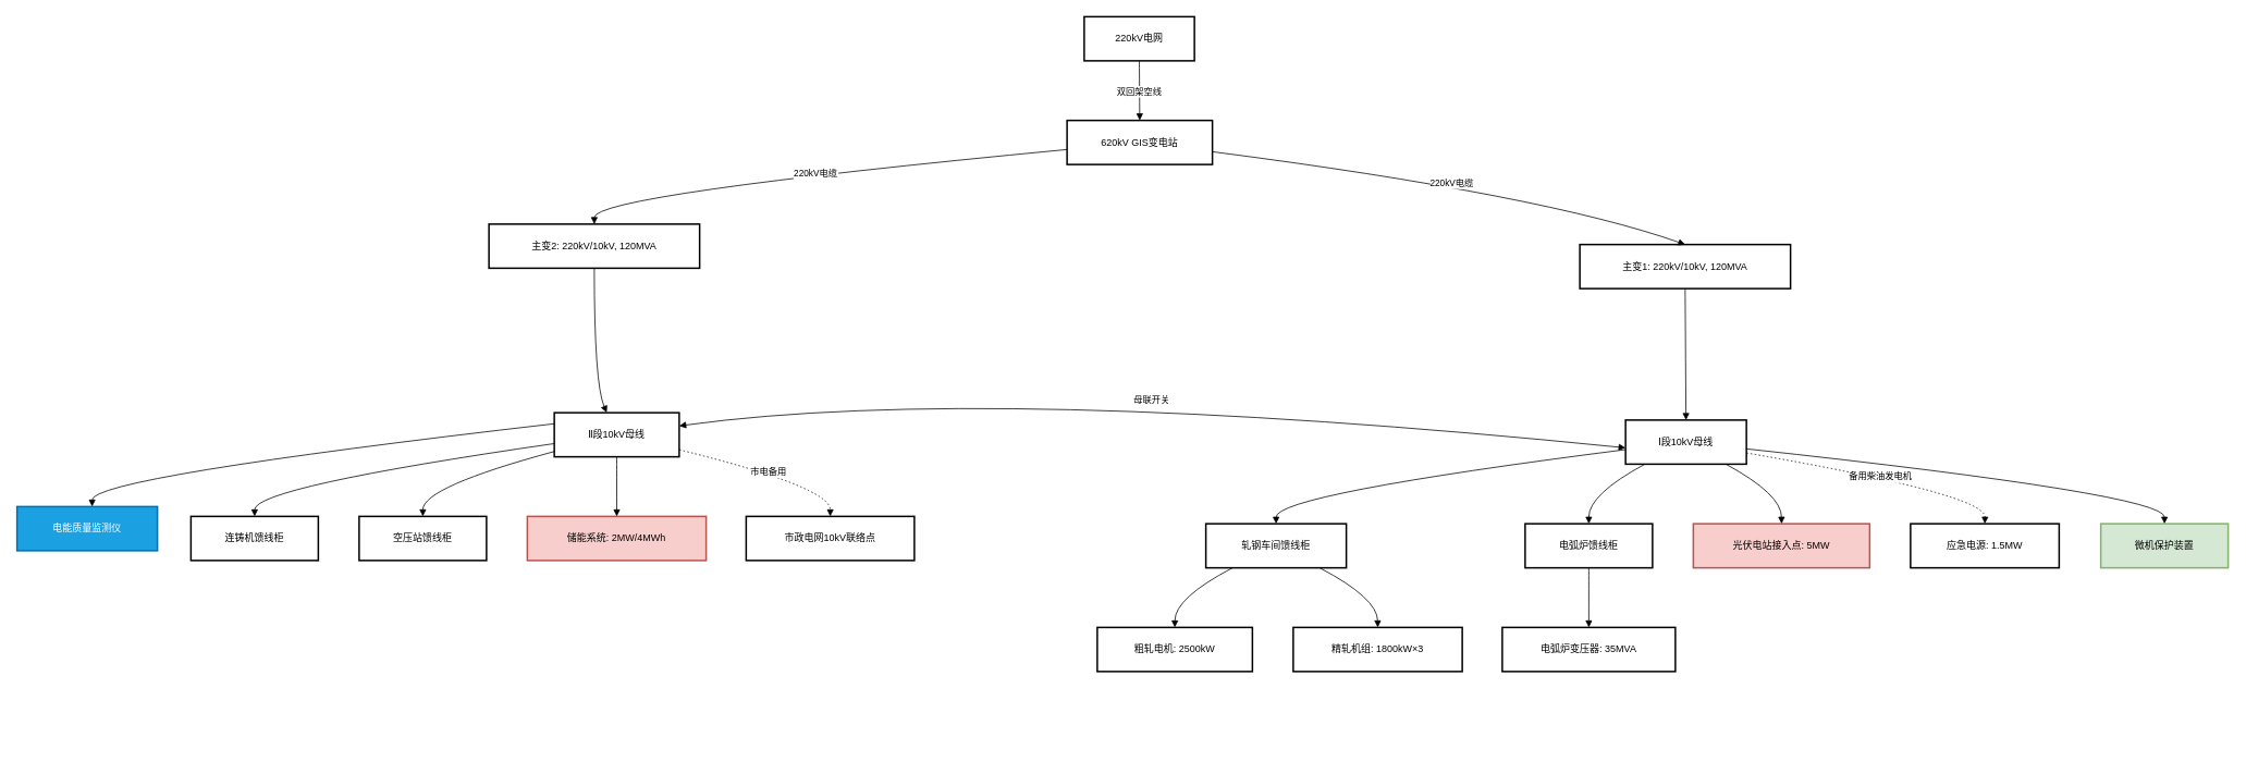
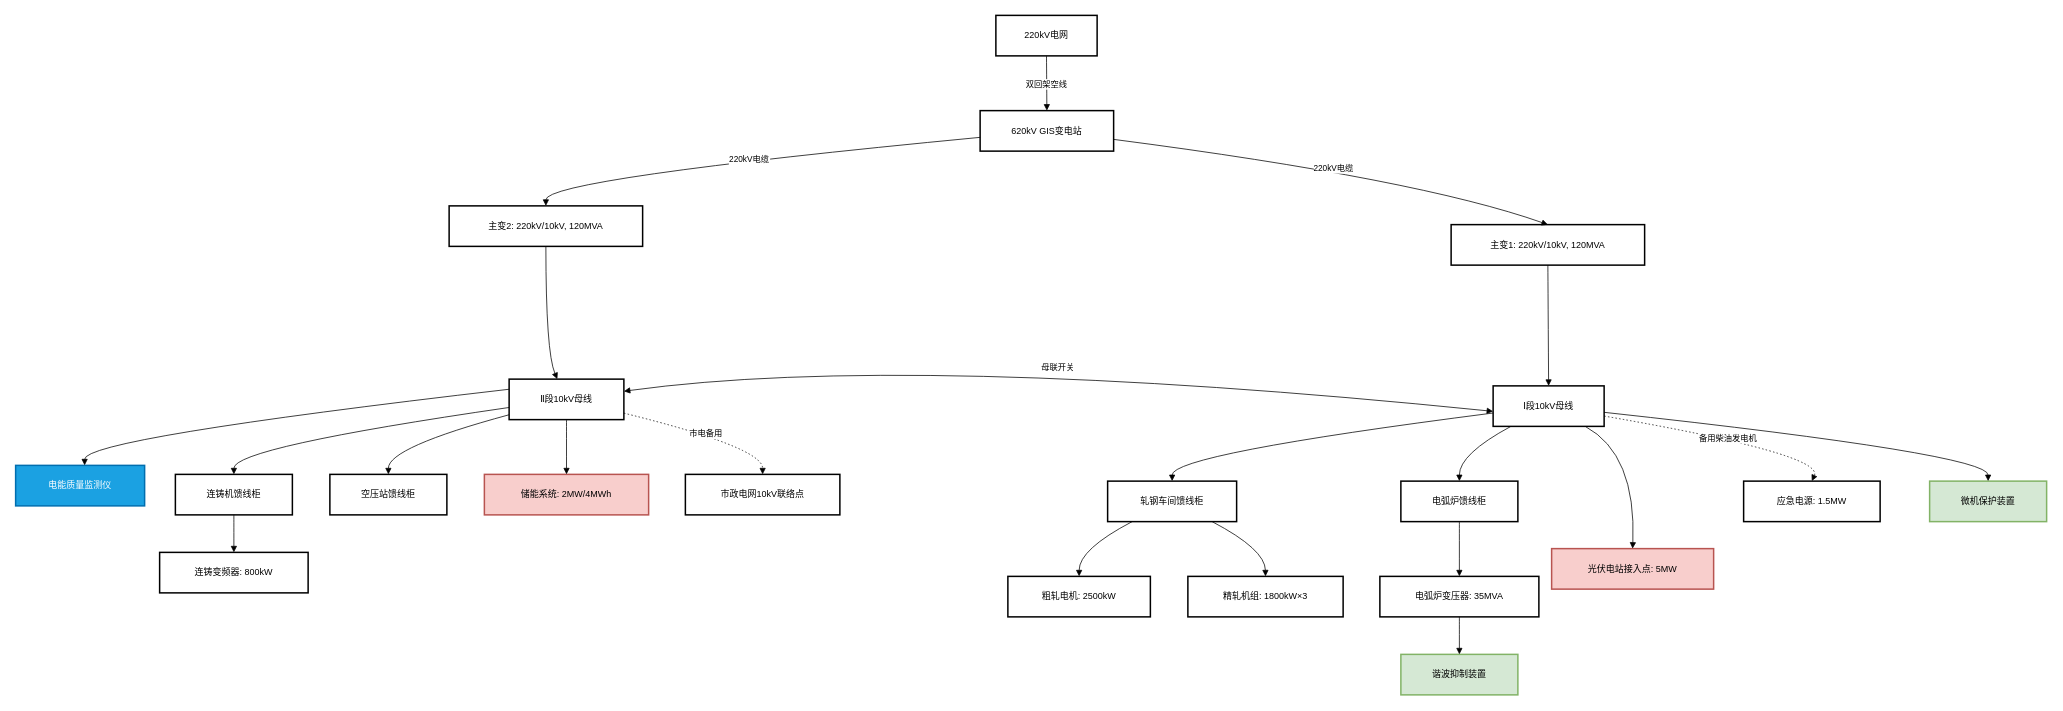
  <mxCell id="0" />
  <mxCell id="1" parent="0" />
  <mxCell id="2" value="220kV电网" style="whiteSpace=wrap;strokeWidth=2;" vertex="1" parent="1"><mxGeometry x="1327" y="20" width="135" height="54" as="geometry" /></mxCell>
  <mxCell id="3" value="620kV GIS变电站" style="whiteSpace=wrap;strokeWidth=2;" vertex="1" parent="1"><mxGeometry x="1306" y="147" width="178" height="54" as="geometry" /></mxCell>
  <mxCell id="4" value="主变1: 220kV/10kV, 120MVA" style="whiteSpace=wrap;strokeWidth=2;" vertex="1" parent="1"><mxGeometry x="1934" y="299" width="258" height="54" as="geometry" /></mxCell>
  <mxCell id="5" value="主变2: 220kV/10kV, 120MVA" style="whiteSpace=wrap;strokeWidth=2;" vertex="1" parent="1"><mxGeometry x="598" y="274" width="258" height="54" as="geometry" /></mxCell>
  <mxCell id="6" value="Ⅰ段10kV母线" style="whiteSpace=wrap;strokeWidth=2;" vertex="1" parent="1"><mxGeometry x="1990" y="514" width="148" height="54" as="geometry" /></mxCell>
  <mxCell id="7" value="Ⅱ段10kV母线" style="whiteSpace=wrap;strokeWidth=2;" vertex="1" parent="1"><mxGeometry x="678" y="505" width="153" height="54" as="geometry" /></mxCell>
  <mxCell id="8" value="轧钢车间馈线柜" style="whiteSpace=wrap;strokeWidth=2;" vertex="1" parent="1"><mxGeometry x="1476" y="641" width="172" height="54" as="geometry" /></mxCell>
  <mxCell id="9" value="电弧炉馈线柜" style="whiteSpace=wrap;strokeWidth=2;" vertex="1" parent="1"><mxGeometry x="1867" y="641" width="156" height="54" as="geometry" /></mxCell>
  <mxCell id="10" value="连铸机馈线柜" style="whiteSpace=wrap;strokeWidth=2;" vertex="1" parent="1"><mxGeometry x="233" y="632" width="156" height="54" as="geometry" /></mxCell>
  <mxCell id="11" value="空压站馈线柜" style="whiteSpace=wrap;strokeWidth=2;" vertex="1" parent="1"><mxGeometry x="439" y="632" width="156" height="54" as="geometry" /></mxCell>
- <mxCell id="12" value="光伏电站接入点: 5MW" style="whiteSpace=wrap;strokeWidth=2;fillColor=#f8cecc;strokeColor=#b85450;" vertex="1" parent="1"><mxGeometry x="2073" y="641" width="216" height="54" as="geometry" /></mxCell>
+ <mxCell id="12" value="光伏电站接入点: 5MW" style="whiteSpace=wrap;strokeWidth=2;fillColor=#f8cecc;strokeColor=#b85450;" vertex="1" parent="1"><mxGeometry x="2068" y="731" width="216" height="54" as="geometry" /></mxCell>
  <mxCell id="13" value="储能系统: 2MW/4MWh" style="whiteSpace=wrap;strokeWidth=2;fillColor=#f8cecc;strokeColor=#b85450;" vertex="1" parent="1"><mxGeometry x="645" y="632" width="219" height="54" as="geometry" /></mxCell>
- <mxCell id="14" value="应急电源: 1.5MW" style="whiteSpace=wrap;strokeWidth=2;" vertex="1" parent="1"><mxGeometry x="2339" y="641" width="182" height="54" as="geometry" /></mxCell>
+ <mxCell id="14" value="应急电源: 1.5MW" style="whiteSpace=wrap;strokeWidth=2;" vertex="1" parent="1"><mxGeometry x="2324" y="641" width="182" height="54" as="geometry" /></mxCell>
  <mxCell id="15" value="市政电网10kV联络点" style="whiteSpace=wrap;strokeWidth=2;" vertex="1" parent="1"><mxGeometry x="913" y="632" width="206" height="54" as="geometry" /></mxCell>
  <mxCell id="16" value="粗轧电机: 2500kW" style="whiteSpace=wrap;strokeWidth=2;" vertex="1" parent="1"><mxGeometry x="1343" y="768" width="190" height="54" as="geometry" /></mxCell>
  <mxCell id="17" value="精轧机组: 1800kW×3" style="whiteSpace=wrap;strokeWidth=2;" vertex="1" parent="1"><mxGeometry x="1583" y="768" width="207" height="54" as="geometry" /></mxCell>
  <mxCell id="18" value="电弧炉变压器: 35MVA" style="whiteSpace=wrap;strokeWidth=2;" vertex="1" parent="1"><mxGeometry x="1839" y="768" width="212" height="54" as="geometry" /></mxCell>
+ <mxCell id="19" value="连铸变频器: 800kW" style="whiteSpace=wrap;strokeWidth=2;" vertex="1" parent="1"><mxGeometry x="212" y="736" width="198" height="54" as="geometry" /></mxCell>
  <mxCell id="20" value="微机保护装置" style="whiteSpace=wrap;strokeWidth=2;fillColor=#d5e8d4;strokeColor=#82b366;" vertex="1" parent="1"><mxGeometry x="2572" y="641" width="156" height="54" as="geometry" /></mxCell>
  <mxCell id="21" value="电能质量监测仪" style="whiteSpace=wrap;strokeWidth=2;fillColor=#1ba1e2;fontColor=#ffffff;strokeColor=#006EAF;" vertex="1" parent="1"><mxGeometry x="20" y="620" width="172" height="54" as="geometry" /></mxCell>
+ <mxCell id="22" value="谐波抑制装置" style="whiteSpace=wrap;strokeWidth=2;fillColor=#d5e8d4;strokeColor=#82b366;" vertex="1" parent="1"><mxGeometry x="1867" y="872" width="156" height="54" as="geometry" /></mxCell>
  <mxCell id="23" value="双回架空线" style="curved=1;startArrow=none;endArrow=block;exitX=0.5;exitY=1;entryX=0.5;entryY=0;rounded=0;" edge="1" parent="1" source="2" target="3"><mxGeometry relative="1" as="geometry"><Array as="points" /></mxGeometry></mxCell>
  <mxCell id="24" value="220kV电缆" style="curved=1;startArrow=none;endArrow=block;exitX=1;exitY=0.71;entryX=0.5;entryY=0;rounded=0;" edge="1" parent="1" source="3" target="4"><mxGeometry relative="1" as="geometry"><Array as="points"><mxPoint x="1890" y="238" /></Array></mxGeometry></mxCell>
  <mxCell id="25" value="220kV电缆" style="curved=1;startArrow=none;endArrow=block;exitX=0;exitY=0.66;entryX=0.5;entryY=0;rounded=0;" edge="1" parent="1" source="3" target="5"><mxGeometry relative="1" as="geometry"><Array as="points"><mxPoint x="727" y="238" /></Array></mxGeometry></mxCell>
  <mxCell id="26" value="" style="curved=1;startArrow=none;endArrow=block;exitX=0.5;exitY=1;entryX=0.5;entryY=0;rounded=0;" edge="1" parent="1" source="4" target="6"><mxGeometry relative="1" as="geometry"><Array as="points" /></mxGeometry></mxCell>
  <mxCell id="27" value="" style="curved=1;startArrow=none;endArrow=block;exitX=0.5;exitY=1;entryX=0.42;entryY=0;rounded=0;" edge="1" parent="1" source="5" target="7"><mxGeometry relative="1" as="geometry"><Array as="points"><mxPoint x="727" y="469" /></Array></mxGeometry></mxCell>
  <mxCell id="28" value="母联开关" style="curved=1;startArrow=block;endArrow=block;exitX=0;exitY=0.63;entryX=1;entryY=0.3;rounded=0;" edge="1" parent="1" source="6" target="7"><mxGeometry relative="1" as="geometry"><Array as="points"><mxPoint x="1210" y="469" /></Array></mxGeometry></mxCell>
  <mxCell id="29" value="" style="curved=1;startArrow=none;endArrow=block;exitX=0;exitY=0.67;entryX=0.5;entryY=0;rounded=0;" edge="1" parent="1" source="6" target="8"><mxGeometry relative="1" as="geometry"><Array as="points"><mxPoint x="1562" y="605" /></Array></mxGeometry></mxCell>
  <mxCell id="30" value="" style="curved=1;startArrow=none;endArrow=block;exitX=0.16;exitY=1;entryX=0.5;entryY=0;rounded=0;" edge="1" parent="1" source="6" target="9"><mxGeometry relative="1" as="geometry"><Array as="points"><mxPoint x="1945" y="605" /></Array></mxGeometry></mxCell>
  <mxCell id="31" value="" style="curved=1;startArrow=none;endArrow=block;exitX=0;exitY=0.7;entryX=0.5;entryY=0;rounded=0;" edge="1" parent="1" source="7" target="10"><mxGeometry relative="1" as="geometry"><Array as="points"><mxPoint x="311" y="596" /></Array></mxGeometry></mxCell>
  <mxCell id="32" value="" style="curved=1;startArrow=none;endArrow=block;exitX=0;exitY=0.88;entryX=0.5;entryY=0;rounded=0;" edge="1" parent="1" source="7" target="11"><mxGeometry relative="1" as="geometry"><Array as="points"><mxPoint x="517" y="596" /></Array></mxGeometry></mxCell>
  <mxCell id="33" value="" style="curved=1;startArrow=none;endArrow=block;exitX=0.83;exitY=1;entryX=0.5;entryY=0;rounded=0;" edge="1" parent="1" source="6" target="12"><mxGeometry relative="1" as="geometry"><Array as="points"><mxPoint x="2181" y="605" /></Array></mxGeometry></mxCell>
  <mxCell id="34" value="" style="curved=1;startArrow=none;endArrow=block;exitX=0.5;exitY=1;entryX=0.5;entryY=0;rounded=0;" edge="1" parent="1" source="7" target="13"><mxGeometry relative="1" as="geometry"><Array as="points" /></mxGeometry></mxCell>
  <mxCell id="35" value="备用柴油发电机" style="curved=1;dashed=1;dashPattern=2 3;startArrow=none;endArrow=block;exitX=0.99;exitY=0.74;entryX=0.5;entryY=0;rounded=0;" edge="1" parent="1" source="6" target="14"><mxGeometry relative="1" as="geometry"><Array as="points"><mxPoint x="2431" y="605" /></Array></mxGeometry></mxCell>
  <mxCell id="36" value="市电备用" style="curved=1;dashed=1;dashPattern=2 3;startArrow=none;endArrow=block;exitX=1;exitY=0.84;entryX=0.5;entryY=0;rounded=0;" edge="1" parent="1" source="7" target="15"><mxGeometry relative="1" as="geometry"><Array as="points"><mxPoint x="1016" y="596" /></Array></mxGeometry></mxCell>
  <mxCell id="37" value="" style="curved=1;startArrow=none;endArrow=block;exitX=0.19;exitY=1;entryX=0.5;entryY=0;rounded=0;" edge="1" parent="1" source="8" target="16"><mxGeometry relative="1" as="geometry"><Array as="points"><mxPoint x="1438" y="732" /></Array></mxGeometry></mxCell>
  <mxCell id="38" value="" style="curved=1;startArrow=none;endArrow=block;exitX=0.81;exitY=1;entryX=0.5;entryY=0;rounded=0;" edge="1" parent="1" source="8" target="17"><mxGeometry relative="1" as="geometry"><Array as="points"><mxPoint x="1686" y="732" /></Array></mxGeometry></mxCell>
  <mxCell id="39" value="" style="curved=1;startArrow=none;endArrow=block;exitX=0.5;exitY=1;entryX=0.5;entryY=0;rounded=0;" edge="1" parent="1" source="9" target="18"><mxGeometry relative="1" as="geometry"><Array as="points" /></mxGeometry></mxCell>
+ <mxCell id="40" value="" style="curved=1;startArrow=none;endArrow=block;exitX=0.5;exitY=1;entryX=0.5;entryY=0;rounded=0;" edge="1" parent="1" source="10" target="19"><mxGeometry relative="1" as="geometry"><Array as="points" /></mxGeometry></mxCell>
  <mxCell id="41" value="" style="curved=1;startArrow=none;endArrow=block;exitX=0.99;exitY=0.65;entryX=0.5;entryY=0;rounded=0;" edge="1" parent="1" source="6" target="20"><mxGeometry relative="1" as="geometry"><Array as="points"><mxPoint x="2650" y="605" /></Array></mxGeometry></mxCell>
+ <mxCell id="42" value="" style="curved=1;startArrow=none;endArrow=block;exitX=0.5;exitY=1;entryX=0.5;entryY=0;rounded=0;" edge="1" parent="1" source="18" target="22"><mxGeometry relative="1" as="geometry"><Array as="points" /></mxGeometry></mxCell>
  <mxCell id="43" value="" style="curved=1;startArrow=none;endArrow=block;exitX=0;exitY=0.25;entryX=0.5;entryY=0;rounded=0;exitDx=0;exitDy=0;" edge="1" parent="1" source="7"><mxGeometry relative="1" as="geometry"><Array as="points"><mxPoint x="112" y="584" /></Array><mxPoint x="479" y="531" as="sourcePoint" /><mxPoint x="112" y="620" as="targetPoint" /></mxGeometry></mxCell>
